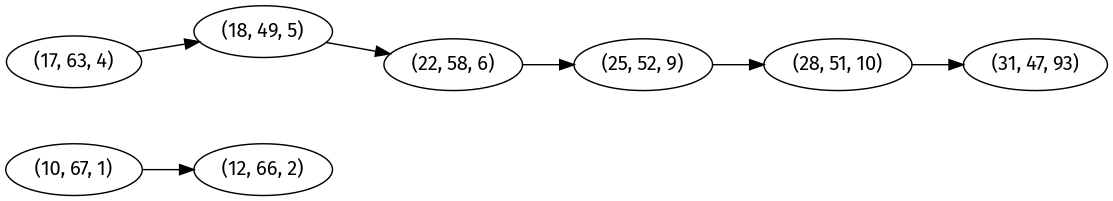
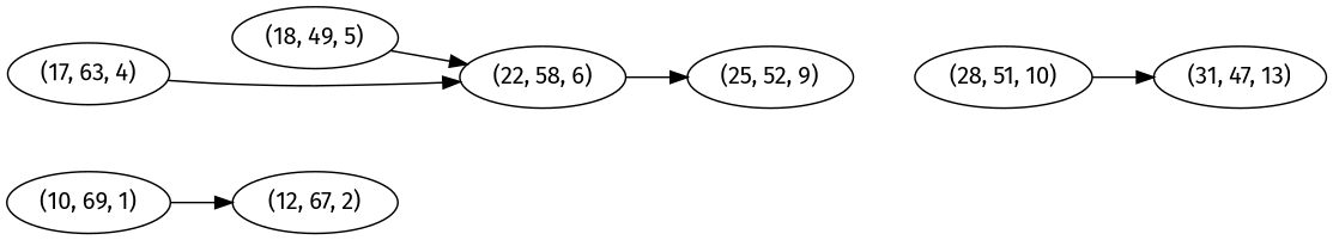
  digraph {
    fontname="Fira Sans"
    rankdir=LR
    node [fontname="Fira Sans"]
    edge [fontname="Fira Sans"]
-   "(10, 67, 1)"
-   "(12, 66, 2)"
+   "(10, 67, 1)" [label="(10, 69, 1)"]
+   "(12, 66, 2)" [label="(12, 67, 2)"]
    n3 [label="(18, 49, 5)"]
    "(17, 63, 4)"
    "(22, 58, 6)"
    "(25, 52, 9)"
    "(28, 51, 10)"
-   "(31, 47, 13)" [label="(31, 47, 93)"]
+   "(31, 47, 13)"
    "(10, 67, 1)" -> "(12, 66, 2)"
    n3 -> "(22, 58, 6)"
-   "(17, 63, 4)" -> n3
+   "(17, 63, 4)" -> "(22, 58, 6)"
    "(22, 58, 6)" -> "(25, 52, 9)"
-   "(25, 52, 9)" -> "(28, 51, 10)"
    "(28, 51, 10)" -> "(31, 47, 13)"
  }
